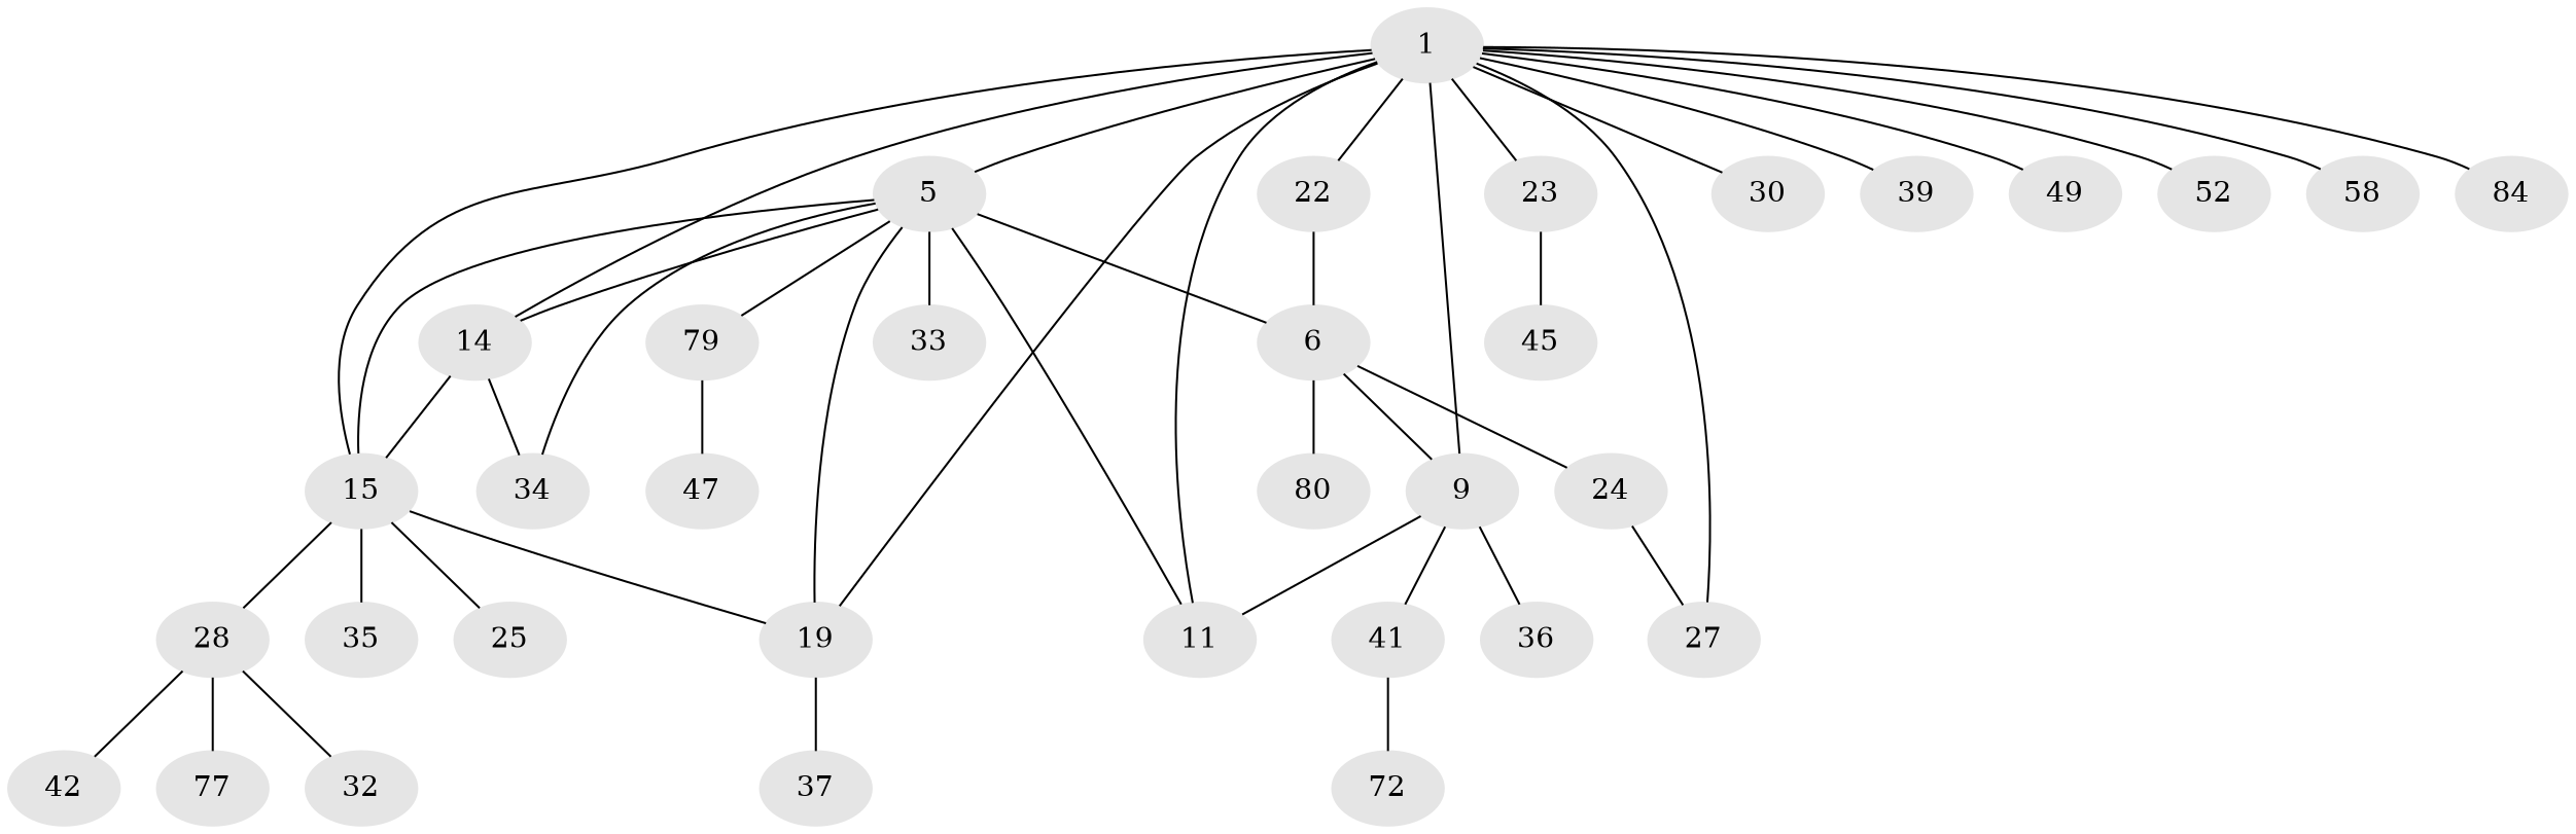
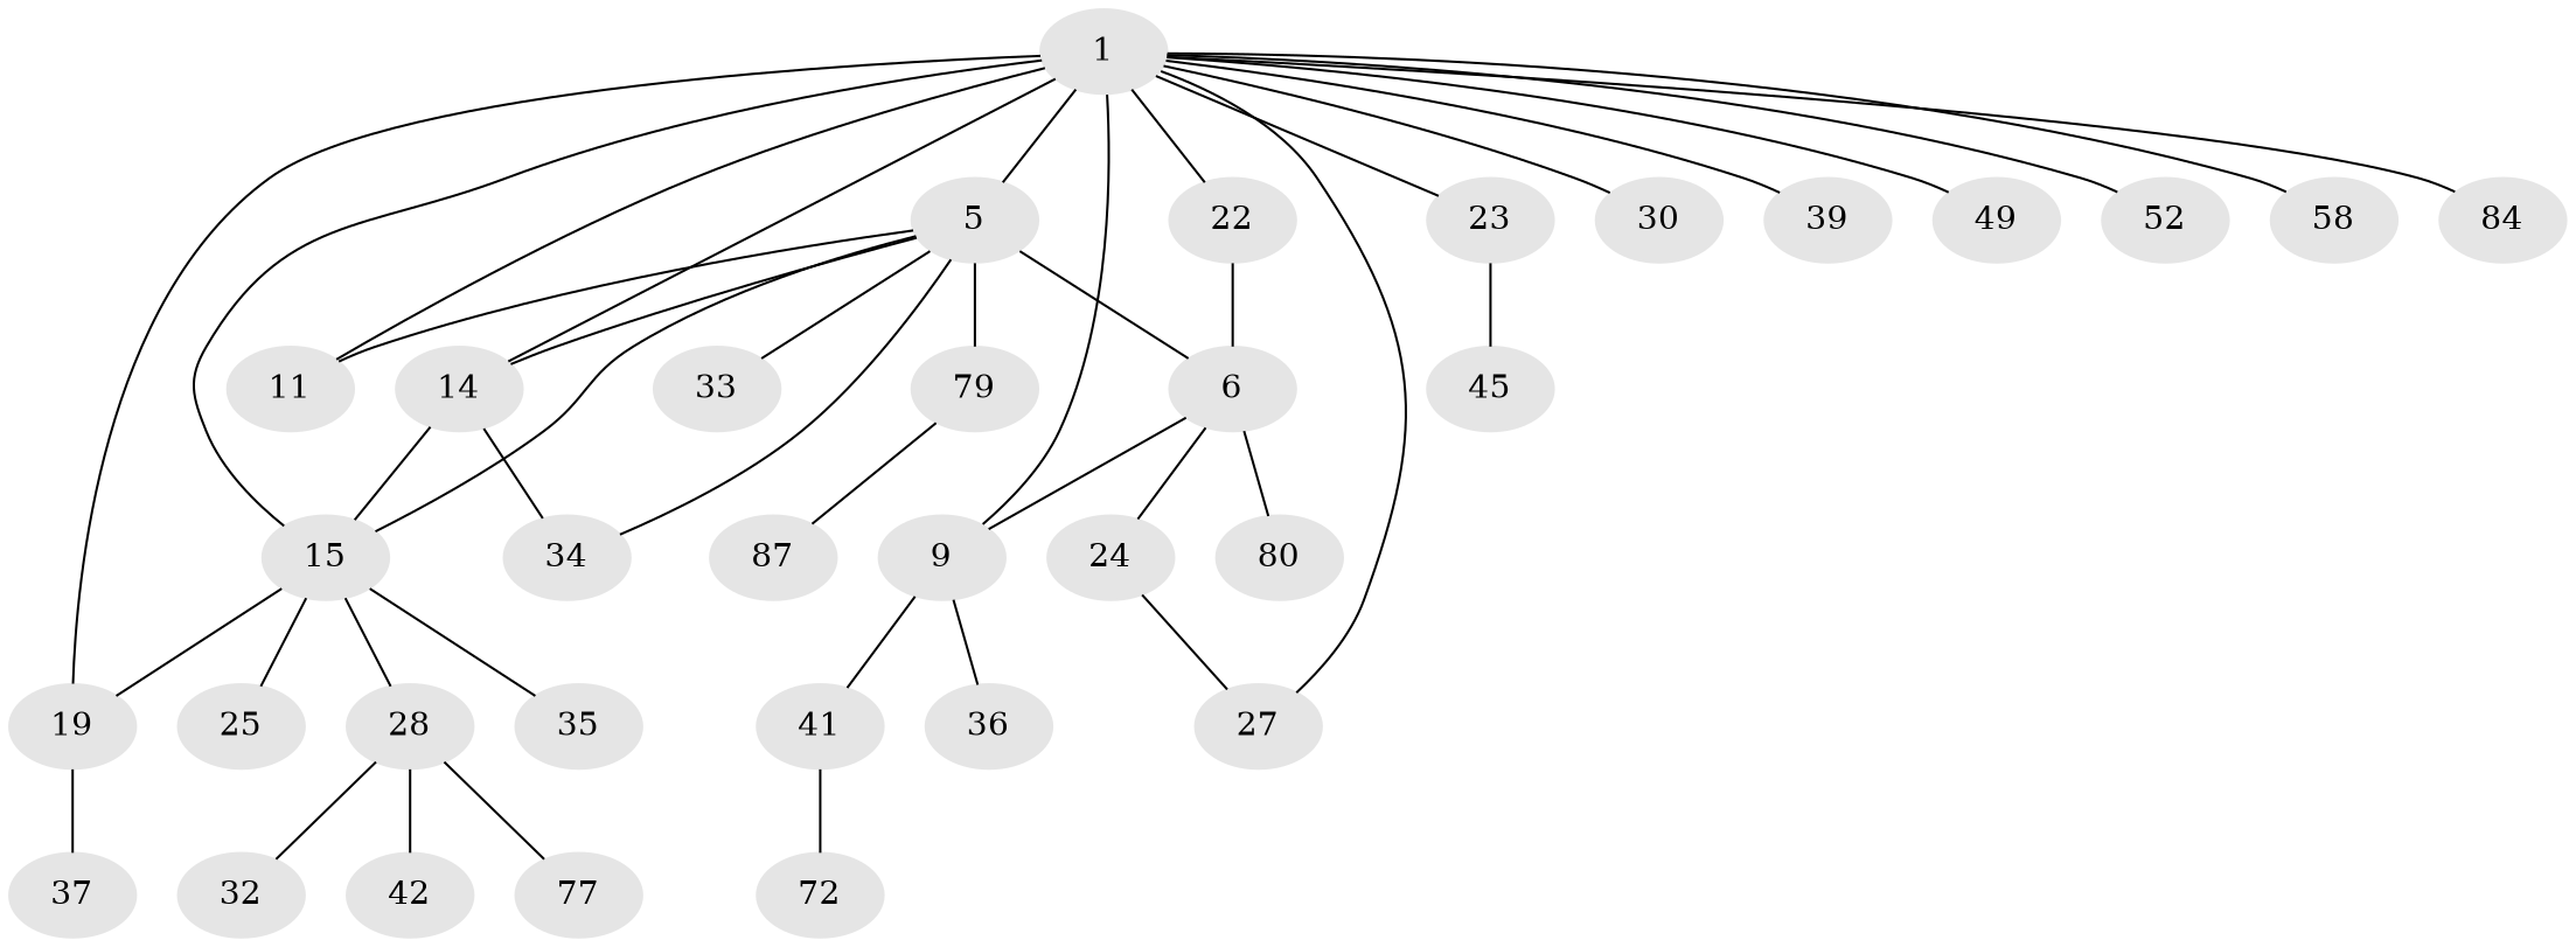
  graph {
    node [color=gray90 style=filled]
    1 [super="+4+44+10+2"]
    5 [super="+17+7"]
    9 [super="+54+50"]
    11 [super="+12"]
    14 [super="+16+67"]
    15 [super="+43+64+18"]
    19 [super="+85+69+53"]
    22
    23
    27 [super="+83"]
    30
    39
    49
    52
    58
    84
    6 [super="+8+66+74"]
    33
    34
    79
    24 [super="+73+75+31"]
    80
    36 [super="+46"]
    41
    25 [super="+51"]
    28
    35
    37
    45 [super="+56+61"]
-   47
+   47 [label=87]
    72 [super="+76"]
    32
    42
    77
    1 -- 5
    1 -- 9 [weight=2]
    1 -- 11 [weight=2]
    1 -- 14 [weight=2]
    1 -- 15 [weight=3]
    1 -- 19
    1 -- 22
    1 -- 23
    1 -- 27
    1 -- 30
    1 -- 39
    1 -- 49
    1 -- 52
    1 -- 58 [weight=2]
    1 -- 84
    5 -- 11
    5 -- 14
    5 -- 15
-   5 -- 19
    5 -- 6 [weight=4]
    5 -- 33
    5 -- 34
    5 -- 79
-   9 -- 11 [weight=2]
    9 -- 36
    9 -- 41
    14 -- 15 [weight=2]
    14 -- 34
    15 -- 19
    15 -- 25
    15 -- 28
    15 -- 35
    19 -- 37
    22 -- 6
    23 -- 45
    6 -- 9
    6 -- 24
    6 -- 80
    79 -- 47
    24 -- 27
    41 -- 72
    28 -- 32
    28 -- 42
    28 -- 77
  }
